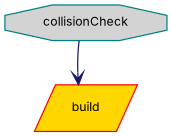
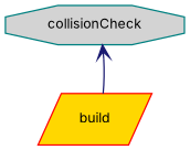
  digraph {
    rankdir=TB
    fontname=Inter
    node [fontname=Inter fontsize=10 style=filled]
    n1 [color=teal fillcolor=lightgrey fontcolor=black height=0.2 label=collisionCheck shape=octagon width=0.4]
    n2 [color=red fillcolor=gold height=0.2 label=build shape=parallelogram width=0.4]
-   n1 -> n2 [color=midnightblue fontname=Inter fontsize=10 labelfontname=Helvetica labelfontsize=10 style=solid arrowhead=vee]
+   n2 -> n1 [color=midnightblue fontname=Inter fontsize=10 labelfontname=Helvetica labelfontsize=10 style=solid arrowhead=vee]
  }
